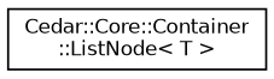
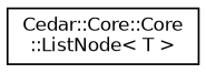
  digraph {
    rankdir=LR
-   n1 [color=black fillcolor=white fontname=Helvetica fontsize=10 height=0.2 label="Cedar::Core::Container\l::ListNode\< T \>" shape=record style=filled width=0.4]
+   n1 [color=black fillcolor=white fontname=Helvetica fontsize=10 height=0.2 label="Cedar::Core::Core\l::ListNode\< T \>" shape=record style=filled width=0.4]
  }
